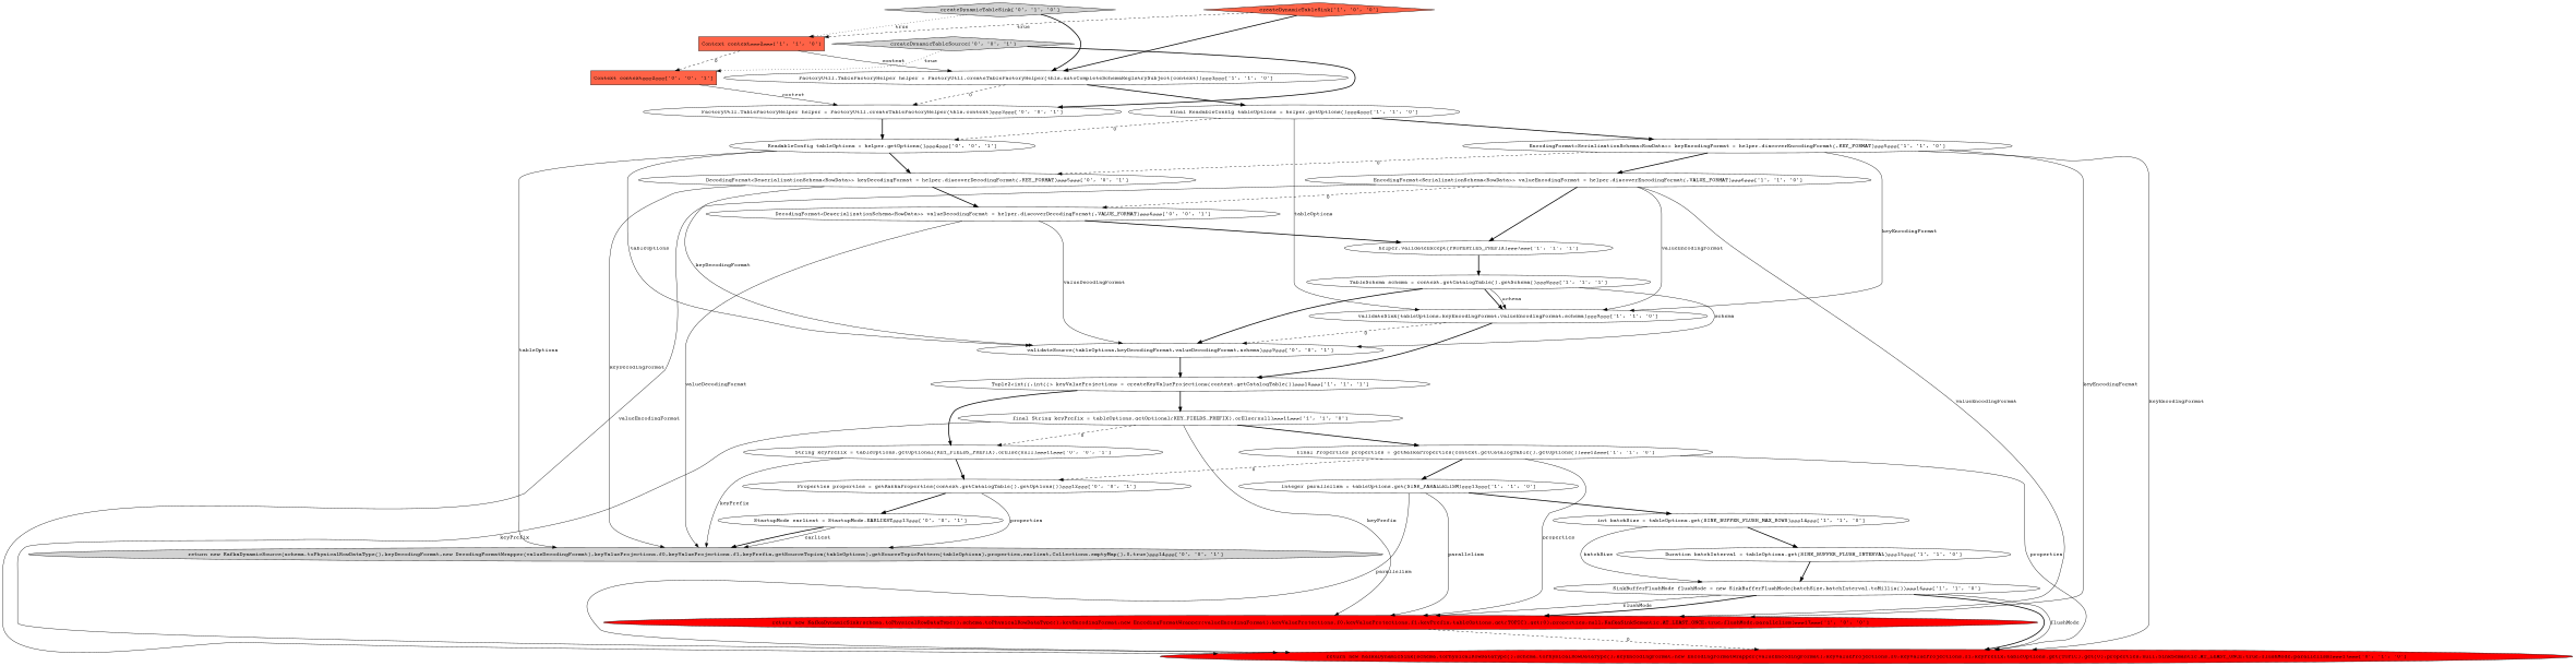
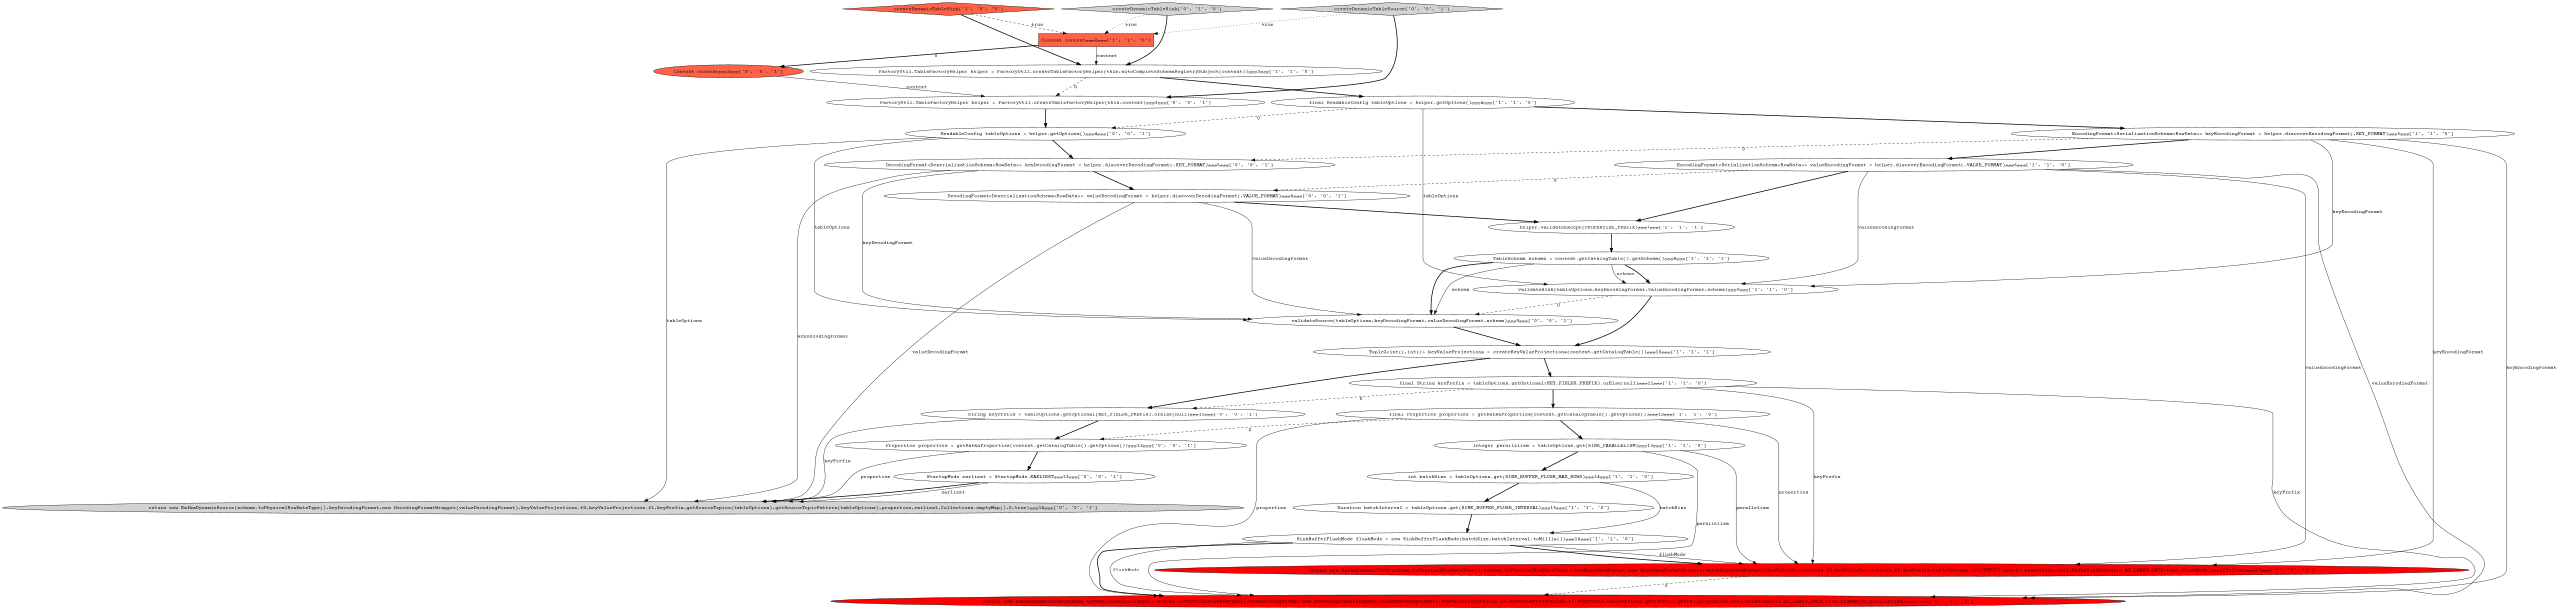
  digraph {
    fontname="Courier Prime"
    node [fillcolor=white fontname="Courier Prime" shape=ellipse style=filled]
    edge [fontname="Courier Prime" style=solid]
    n1 [label="TableSchema schema = context.getCatalogTable().getSchema()@@@8@@@['1', '1', '1']"]
    n2 [label="validateSource(tableOptions,keyDecodingFormat,valueDecodingFormat,schema)@@@9@@@['0', '0', '1']"]
    n3 [label="validateSink(tableOptions,keyEncodingFormat,valueEncodingFormat,schema)@@@9@@@['1', '1', '0']"]
    n4 [label="Tuple2<int((,int((> keyValueProjections = createKeyValueProjections(context.getCatalogTable())@@@10@@@['1', '1', '1']"]
    n5 [label="final String keyPrefix = tableOptions.getOptional(KEY_FIELDS_PREFIX).orElse(null)@@@11@@@['1', '1', '0']"]
    n6 [label="String keyPrefix = tableOptions.getOptional(KEY_FIELDS_PREFIX).orElse(null)@@@11@@@['0', '0', '1']"]
    n7 [label="Duration batchInterval = tableOptions.get(SINK_BUFFER_FLUSH_INTERVAL)@@@15@@@['1', '1', '0']"]
    n8 [label="SinkBufferFlushMode flushMode = new SinkBufferFlushMode(batchSize,batchInterval.toMillis())@@@16@@@['1', '1', '0']"]
    n9 [fillcolor=red label="return new KafkaDynamicSink(schema.toPhysicalRowDataType(),schema.toPhysicalRowDataType(),keyEncodingFormat,new EncodingFormatWrapper(valueEncodingFormat),keyValueProjections.f0,keyValueProjections.f1,keyPrefix,tableOptions.get(TOPIC).get(0),properties,null,KafkaSinkSemantic.AT_LEAST_ONCE,true,flushMode,parallelism)@@@17@@@['1', '0', '0']"]
    n10 [fillcolor=red label="return new KafkaDynamicSink(schema.toPhysicalRowDataType(),schema.toPhysicalRowDataType(),keyEncodingFormat,new EncodingFormatWrapper(valueEncodingFormat),keyValueProjections.f0,keyValueProjections.f1,keyPrefix,tableOptions.get(TOPIC).get(0),properties,null,SinkSemantic.AT_LEAST_ONCE,true,flushMode,parallelism)@@@17@@@['0', '1', '0']"]
    n11 [label="final Properties properties = getKafkaProperties(context.getCatalogTable().getOptions())@@@12@@@['1', '1', '0']"]
    n12 [label="Properties properties = getKafkaProperties(context.getCatalogTable().getOptions())@@@12@@@['0', '0', '1']"]
    n13 [label="Integer parallelism = tableOptions.get(SINK_PARALLELISM)@@@13@@@['1', '1', '0']"]
    n14 [fillcolor=lightgray label="return new KafkaDynamicSource(schema.toPhysicalRowDataType(),keyDecodingFormat,new DecodingFormatWrapper(valueDecodingFormat),keyValueProjections.f0,keyValueProjections.f1,keyPrefix,getSourceTopics(tableOptions),getSourceTopicPattern(tableOptions),properties,earliest,Collections.emptyMap(),0,true)@@@14@@@['0', '0', '1']"]
    n15 [fillcolor=lightgray label="createDynamicTableSource['0', '0', '1']" shape=diamond]
-   n16 [fillcolor=tomato label="Context context@@@2@@@['0', '0', '1']" shape=box]
+   n16 [fillcolor=tomato label="Context context@@@2@@@['0', '0', '1']"]
    n17 [label="FactoryUtil.TableFactoryHelper helper = FactoryUtil.createTableFactoryHelper(this,context)@@@3@@@['0', '0', '1']"]
    n18 [label="ReadableConfig tableOptions = helper.getOptions()@@@4@@@['0', '0', '1']"]
    n19 [label="StartupMode earliest = StartupMode.EARLIEST@@@13@@@['0', '0', '1']"]
    n20 [label="helper.validateExcept(PROPERTIES_PREFIX)@@@7@@@['1', '1', '1']"]
    n21 [label="DecodingFormat<DeserializationSchema<RowData>> keyDecodingFormat = helper.discoverDecodingFormat(,KEY_FORMAT)@@@5@@@['0', '0', '1']"]
    n22 [label="DecodingFormat<DeserializationSchema<RowData>> valueDecodingFormat = helper.discoverDecodingFormat(,VALUE_FORMAT)@@@6@@@['0', '0', '1']"]
    n23 [label="int batchSize = tableOptions.get(SINK_BUFFER_FLUSH_MAX_ROWS)@@@14@@@['1', '1', '0']"]
    n24 [fillcolor=tomato label="Context context@@@2@@@['1', '1', '0']" shape=box]
    n25 [label="FactoryUtil.TableFactoryHelper helper = FactoryUtil.createTableFactoryHelper(this,autoCompleteSchemaRegistrySubject(context))@@@3@@@['1', '1', '0']"]
    n26 [label="final ReadableConfig tableOptions = helper.getOptions()@@@4@@@['1', '1', '0']"]
    n27 [label="EncodingFormat<SerializationSchema<RowData>> valueEncodingFormat = helper.discoverEncodingFormat(,VALUE_FORMAT)@@@6@@@['1', '1', '0']"]
    n28 [label="EncodingFormat<SerializationSchema<RowData>> keyEncodingFormat = helper.discoverEncodingFormat(,KEY_FORMAT)@@@5@@@['1', '1', '0']"]
    n29 [fillcolor=tomato label="createDynamicTableSink['1', '0', '0']" shape=diamond]
    n30 [fillcolor=lightgray label="createDynamicTableSink['0', '1', '0']" shape=diamond]
    n1 -> n2 [style=bold]
    n1 -> n2 [label=schema]
    n1 -> n3 [style=bold]
    n1 -> n3 [label=schema]
    n2 -> n4 [style=bold]
    n3 -> n2 [label=0 style=dashed]
    n3 -> n4 [style=bold]
    n4 -> n5 [style=bold]
    n4 -> n6 [style=bold]
    n5 -> n6 [label=0 style=dashed]
    n5 -> n9 [label=keyPrefix]
    n5 -> n10 [label=keyPrefix]
    n5 -> n11 [style=bold]
    n6 -> n12 [style=bold]
    n6 -> n14 [label=keyPrefix]
    n7 -> n8 [style=bold]
    n8 -> n9 [label=flushMode]
    n8 -> n9 [style=bold]
    n8 -> n10 [style=bold]
    n8 -> n10 [label=flushMode]
    n9 -> n10 [label=0 style=dashed]
    n11 -> n9 [label=properties]
    n11 -> n10 [label=properties]
    n11 -> n12 [label=0 style=dashed]
    n11 -> n13 [style=bold]
    n12 -> n14 [label=properties]
    n12 -> n19 [style=bold]
    n13 -> n9 [label=parallelism]
    n13 -> n10 [label=parallelism]
    n13 -> n23 [style=bold]
-   n15 -> n16 [label=true style=dotted]
+   n15 -> n24 [label=true style=dotted]
    n15 -> n17 [style=bold]
    n16 -> n17 [label=context]
    n17 -> n18 [style=bold]
    n18 -> n2 [label=tableOptions]
    n18 -> n14 [label=tableOptions]
    n18 -> n21 [style=bold]
    n19 -> n14 [style=bold]
    n19 -> n14 [label=earliest]
    n20 -> n1 [style=bold]
    n21 -> n2 [label=keyDecodingFormat]
    n21 -> n14 [label=keyDecodingFormat]
    n21 -> n22 [style=bold]
    n22 -> n2 [label=valueDecodingFormat]
    n22 -> n14 [label=valueDecodingFormat]
    n22 -> n20 [style=bold]
    n23 -> n7 [style=bold]
    n23 -> n8 [label=batchSize]
-   n24 -> n16 [label=0 style=dashed]
+   n24 -> n16 [label=0 style=bold]
    n24 -> n25 [label=context]
    n25 -> n17 [label=0 style=dashed]
    n25 -> n26 [style=bold]
    n26 -> n3 [label=tableOptions]
    n26 -> n18 [label=0 style=dashed]
    n26 -> n28 [style=bold]
    n27 -> n3 [label=valueEncodingFormat]
    n27 -> n9 [label=valueEncodingFormat]
    n27 -> n10 [label=valueEncodingFormat]
    n27 -> n20 [style=bold]
    n27 -> n22 [label=0 style=dashed]
    n28 -> n3 [label=keyEncodingFormat]
    n28 -> n9 [label=keyEncodingFormat]
    n28 -> n10 [label=keyEncodingFormat]
    n28 -> n21 [label=0 style=dashed]
    n28 -> n27 [style=bold]
    n29 -> n24 [label=true style=dashed]
    n29 -> n25 [style=bold]
    n30 -> n24 [label=true style=dotted]
    n30 -> n25 [style=bold]
  }
